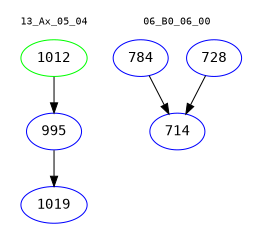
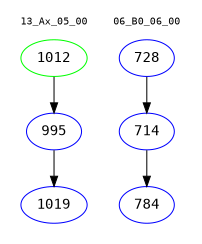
  digraph {
    fontname="DejaVu Sans Mono"
    node [color=blue fontname="DejaVu Sans Mono"]
    edge [color=black fontname="DejaVu Sans Mono"]
    n1 [color=green label=1012]
    n2 [label=995]
    n3 [label=1019]
    n4 [label=728]
    n5 [label=714]
    n6 [label=784]
    subgraph cluster_1 {
      color=white
      fontsize=10
-     label="13_Ax_05_04"
+     label="13_Ax_05_00"
      n1
      n2
      n3
    }
    subgraph cluster_2 {
      color=white
      fontsize=10
      label="06_B0_06_00"
      n4
      n5
      n6
    }
    n1 -> n2
    n2 -> n3
    n4 -> n5
-   n6 -> n5
+   n5 -> n6
  }
